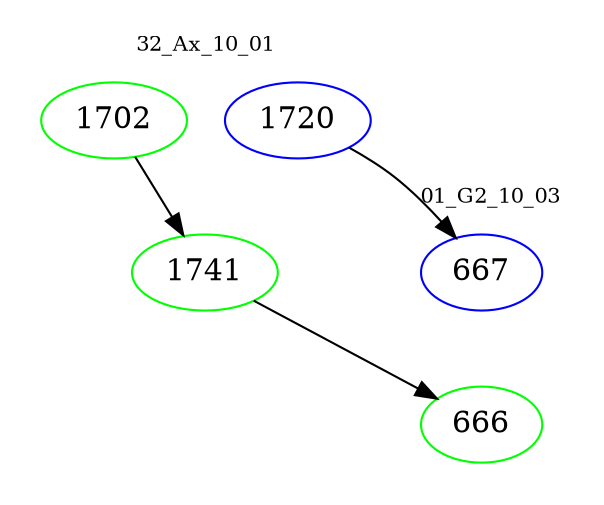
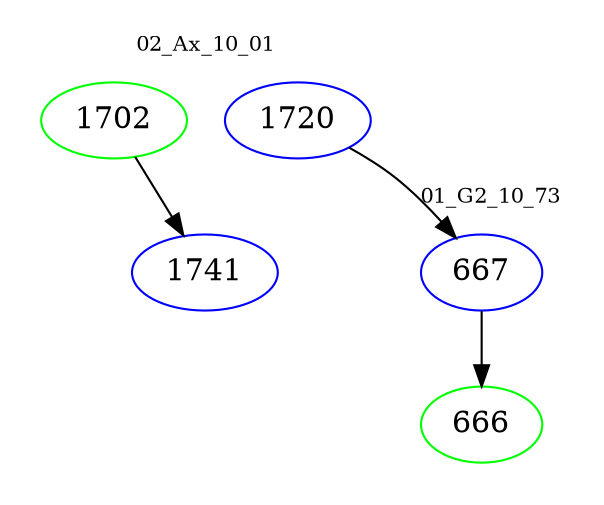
  digraph {
    node [color=blue]
    edge [color=black]
    n1 [label=1720]
    n2 [color=green label=1702]
-   n3 [color=green label=1741]
+   n3 [label=1741]
    n4 [label=667]
    n5 [color=green label=666]
    subgraph cluster_1 {
      color=white
      fontsize=10
-     label="32_Ax_10_01"
+     label="02_Ax_10_01"
      n1
      n2
      n3
    }
    subgraph cluster_2 {
      color=white
      fontsize=10
-     label="01_G2_10_03"
+     label="01_G2_10_73"
      n4
      n5
    }
    n1 -> n4
    n2 -> n3
-   n3 -> n5
+   n4 -> n5
  }
